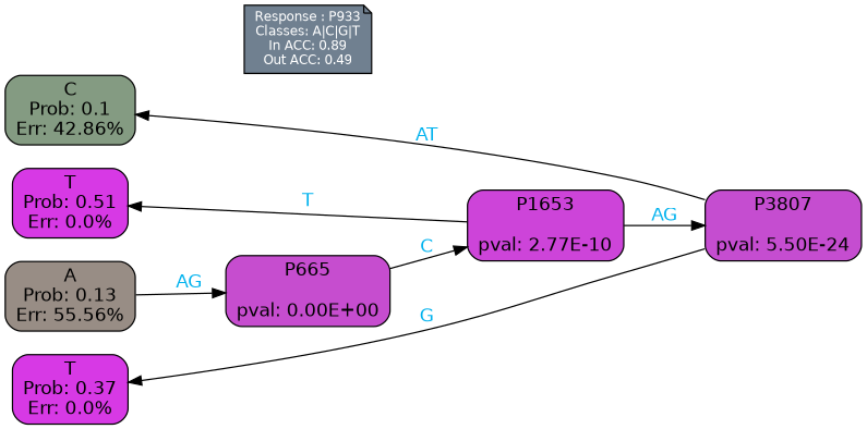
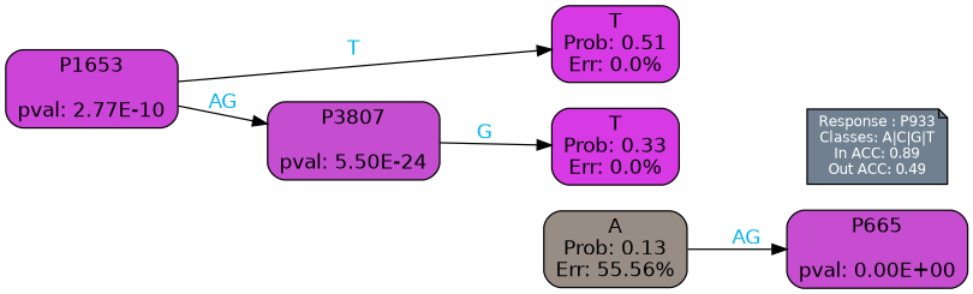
  digraph {
    rankdir=LR
    ranksep=equally
    splines=polylines
    node [color=black fillcolor="#d739e5" fontname=helvetica shape=box style="filled, rounded"]
    edge [fontcolor=deepskyblue2 fontname=helvetica]
    n1 [fillcolor="#988d85" label="A\nProb: 0.13\nErr: 55.56%"]
-   n2 [fillcolor="#849b82" label="C\nProb: 0.1\nErr: 42.86%"]
-   n3 [label="T\nProb: 0.37\nErr: 0.0%"]
+   n3 [label="T\nProb: 0.33\nErr: 0.0%"]
    n4 [label="T\nProb: 0.51\nErr: 0.0%"]
    n5 [align=left fillcolor=slategray fontcolor=white fontsize=10 label="Response : P933\nClasses: A|C|G|T\nIn ACC: 0.89\nOut ACC: 0.49\n" shape=note style=filled]
    n6 [fillcolor="#c64dcf" label="P665\n\npval: 0.00E+00"]
    n7 [fillcolor="#cd44d9" label="P1653\n\npval: 2.77E-10"]
    n8 [fillcolor="#c54dd0" label="P3807\n\npval: 5.50E-24"]
    subgraph sub_1 {
      rank=same
      n1
-     n2
      n3
      n4
    }
    subgraph sub_2 {
      rank=same
      n5
      n6
    }
    n1 -> n6 [label=AG]
-   n6 -> n7 [label=C]
    n7 -> n4 [label=T]
    n7 -> n8 [label=AG]
-   n8 -> n2 [label=AT]
    n8 -> n3 [label=G]
  }
